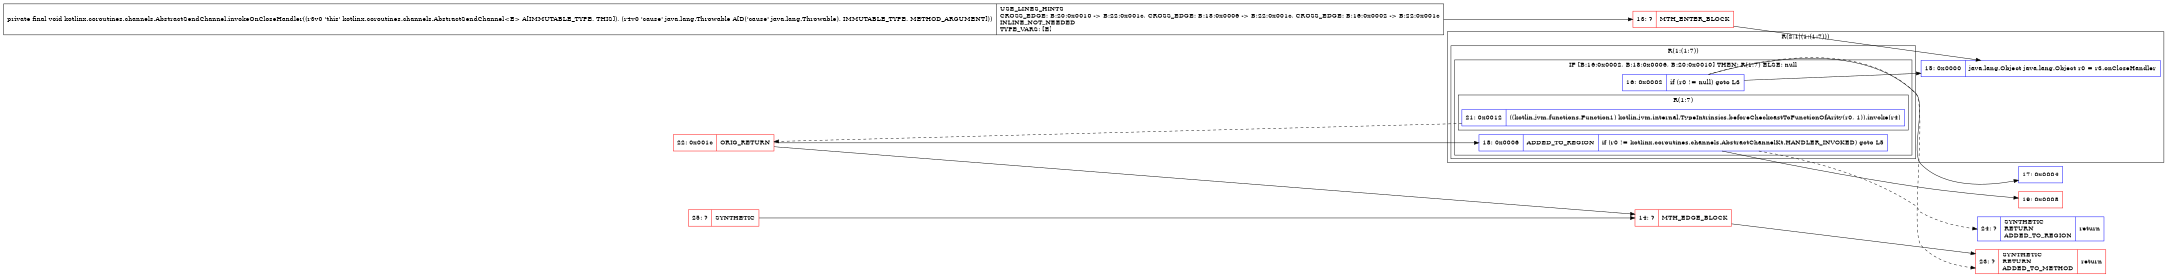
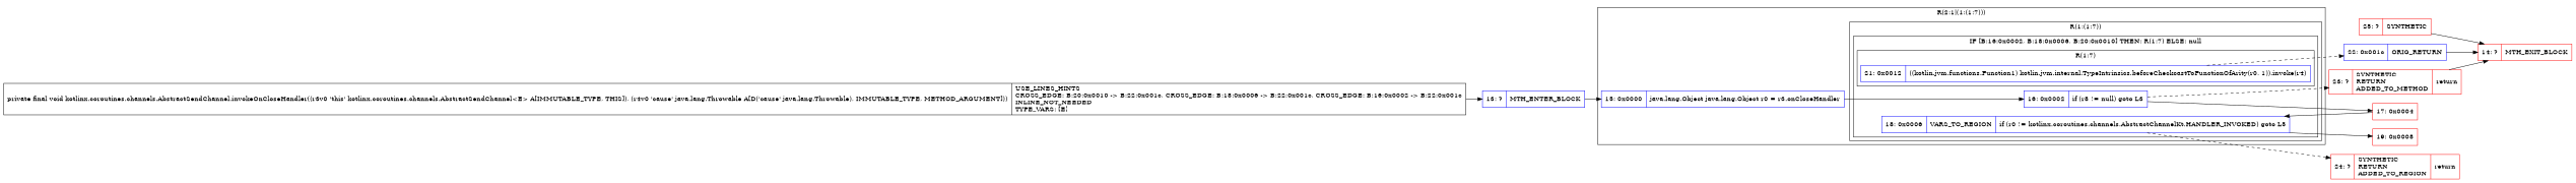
  digraph {
    rankdir=LR
    node [color=red shape=record]
    n1 [color=blue label="{21\:\ 0x0012|((kotlin.jvm.functions.Function1) kotlin.jvm.internal.TypeIntrinsics.beforeCheckcastToFunctionOfArity(r0, 1)).invoke(r4)\l}"]
-   n2 [color=blue label="{16\:\ 0x0002|if (r0 != null) goto L3\l}"]
-   n3 [color=blue label="{18\:\ 0x0006|ADDED_TO_REGION\l|if (r0 != kotlinx.coroutines.channels.AbstractChannelKt.HANDLER_INVOKED) goto L5\l}"]
+   n2 [color=blue label="{16\:\ 0x0002|if (r8 != null) goto L3\l}"]
+   n3 [color=blue label="{18\:\ 0x0006|VARS_TO_REGION\l|if (r0 != kotlinx.coroutines.channels.AbstractChannelKt.HANDLER_INVOKED) goto L5\l}"]
    n4 [color=blue label="{15\:\ 0x0000|java.lang.Object java.lang.Object r0 = r3.onCloseHandler\l}"]
-   n5 [label="{22\:\ 0x001c|ORIG_RETURN\l}"]
-   n6 [color=blue label="{17\:\ 0x0004}"]
+   n5 [color=blue label="{22\:\ 0x001c|ORIG_RETURN\l}"]
+   n6 [label="{17\:\ 0x0004}"]
    n7 [label="{23\:\ ?|SYNTHETIC\lRETURN\lADDED_TO_METHOD\l|return\l}"]
    n8 [label="{19\:\ 0x0008}"]
-   n9 [color=blue label="{24\:\ ?|SYNTHETIC\lRETURN\lADDED_TO_REGION\l|return\l}"]
-   n10 [label="{14\:\ ?|MTH_EDGE_BLOCK\l}"]
+   n9 [label="{24\:\ ?|SYNTHETIC\lRETURN\lADDED_TO_REGION\l|return\l}"]
+   n10 [label="{14\:\ ?|MTH_EXIT_BLOCK\l}"]
    n11 [label="{25\:\ ?|SYNTHETIC\l}"]
-   n12 [label="{13\:\ ?|MTH_ENTER_BLOCK\l}"]
+   n12 [color=blue label="{13\:\ ?|MTH_ENTER_BLOCK\l}"]
    n13 [label="{private final void kotlinx.coroutines.channels.AbstractSendChannel.invokeOnCloseHandler((r3v0 'this' kotlinx.coroutines.channels.AbstractSendChannel\<E\> A[IMMUTABLE_TYPE, THIS]), (r4v0 'cause' java.lang.Throwable A[D('cause' java.lang.Throwable), IMMUTABLE_TYPE, METHOD_ARGUMENT]))  | USE_LINES_HINTS\lCROSS_EDGE: B:20:0x0010 \-\> B:22:0x001c, CROSS_EDGE: B:18:0x0006 \-\> B:22:0x001c, CROSS_EDGE: B:16:0x0002 \-\> B:22:0x001c\lINLINE_NOT_NEEDED\lTYPE_VARS: [E]\l}" color=""]
    subgraph cluster_1 {
      label="R(2:1|(1:(1:7)))"
      n4
      subgraph cluster_2 {
        label="R(1:(1:7))"
        subgraph cluster_3 {
          label="IF [B:16:0x0002, B:18:0x0006, B:20:0x0010] THEN: R(1:7) ELSE: null"
          n2
          n3
          subgraph cluster_4 {
            label="R(1:7)"
            n1
          }
        }
      }
    }
    n1 -> n5 [style=dashed]
    n2 -> n6
    n2 -> n7 [style=dashed]
    n3 -> n8
    n3 -> n9 [style=dashed]
-   n2 -> n4
+   n4 -> n2
    n5 -> n10
-   n5 -> n3
-   n10 -> n7
+   n6 -> n3
+   n7 -> n10
    n11 -> n10
    n12 -> n4
    n13 -> n12
  }
